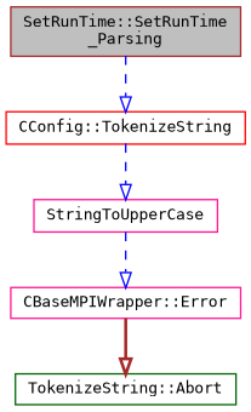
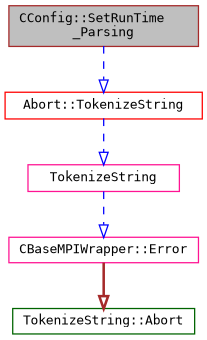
  digraph {
    fontname="DejaVu Sans Mono"
    rankdir=TB
    node [color=deeppink fillcolor=white fontname="DejaVu Sans Mono" fontsize=10 shape=record style=filled]
    edge [arrowhead=onormal color=blue fontname="DejaVu Sans Mono" fontsize=10 labelfontname=Helvetica labelfontsize=10 style=dashed]
-   n1 [color=brown fillcolor=grey75 fontcolor=black height=0.2 label="SetRunTime::SetRunTime\l_Parsing" width=0.4]
-   n2 [color=red height=0.2 label="CConfig::TokenizeString" width=0.4]
-   n3 [height=0.2 label=StringToUpperCase width=0.4]
+   n1 [color=brown fillcolor=grey75 fontcolor=black height=0.2 label="CConfig::SetRunTime\l_Parsing" width=0.4]
+   n2 [color=red height=0.2 label="Abort::TokenizeString" width=0.4]
+   n3 [height=0.2 label=TokenizeString width=0.4]
    n4 [height=0.2 label="CBaseMPIWrapper::Error" width=0.4]
    n5 [color=darkgreen height=0.2 label="TokenizeString::Abort" width=0.4]
    n1 -> n2
    n2 -> n3
    n3 -> n4
    n4 -> n5 [color=brown style=bold]
  }
